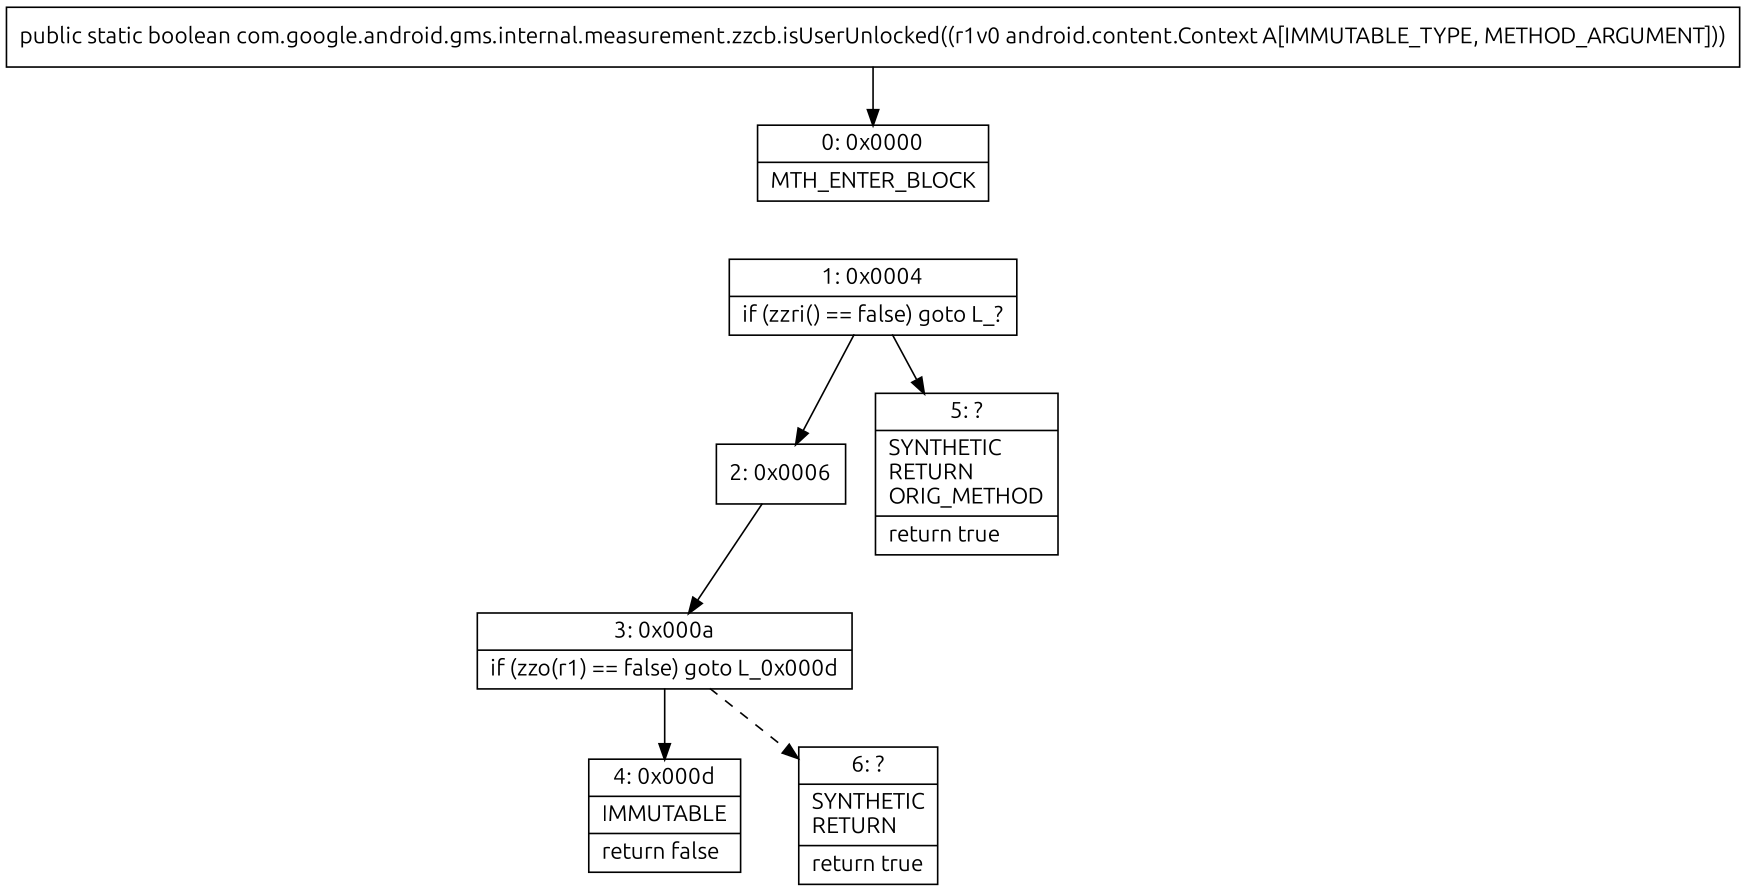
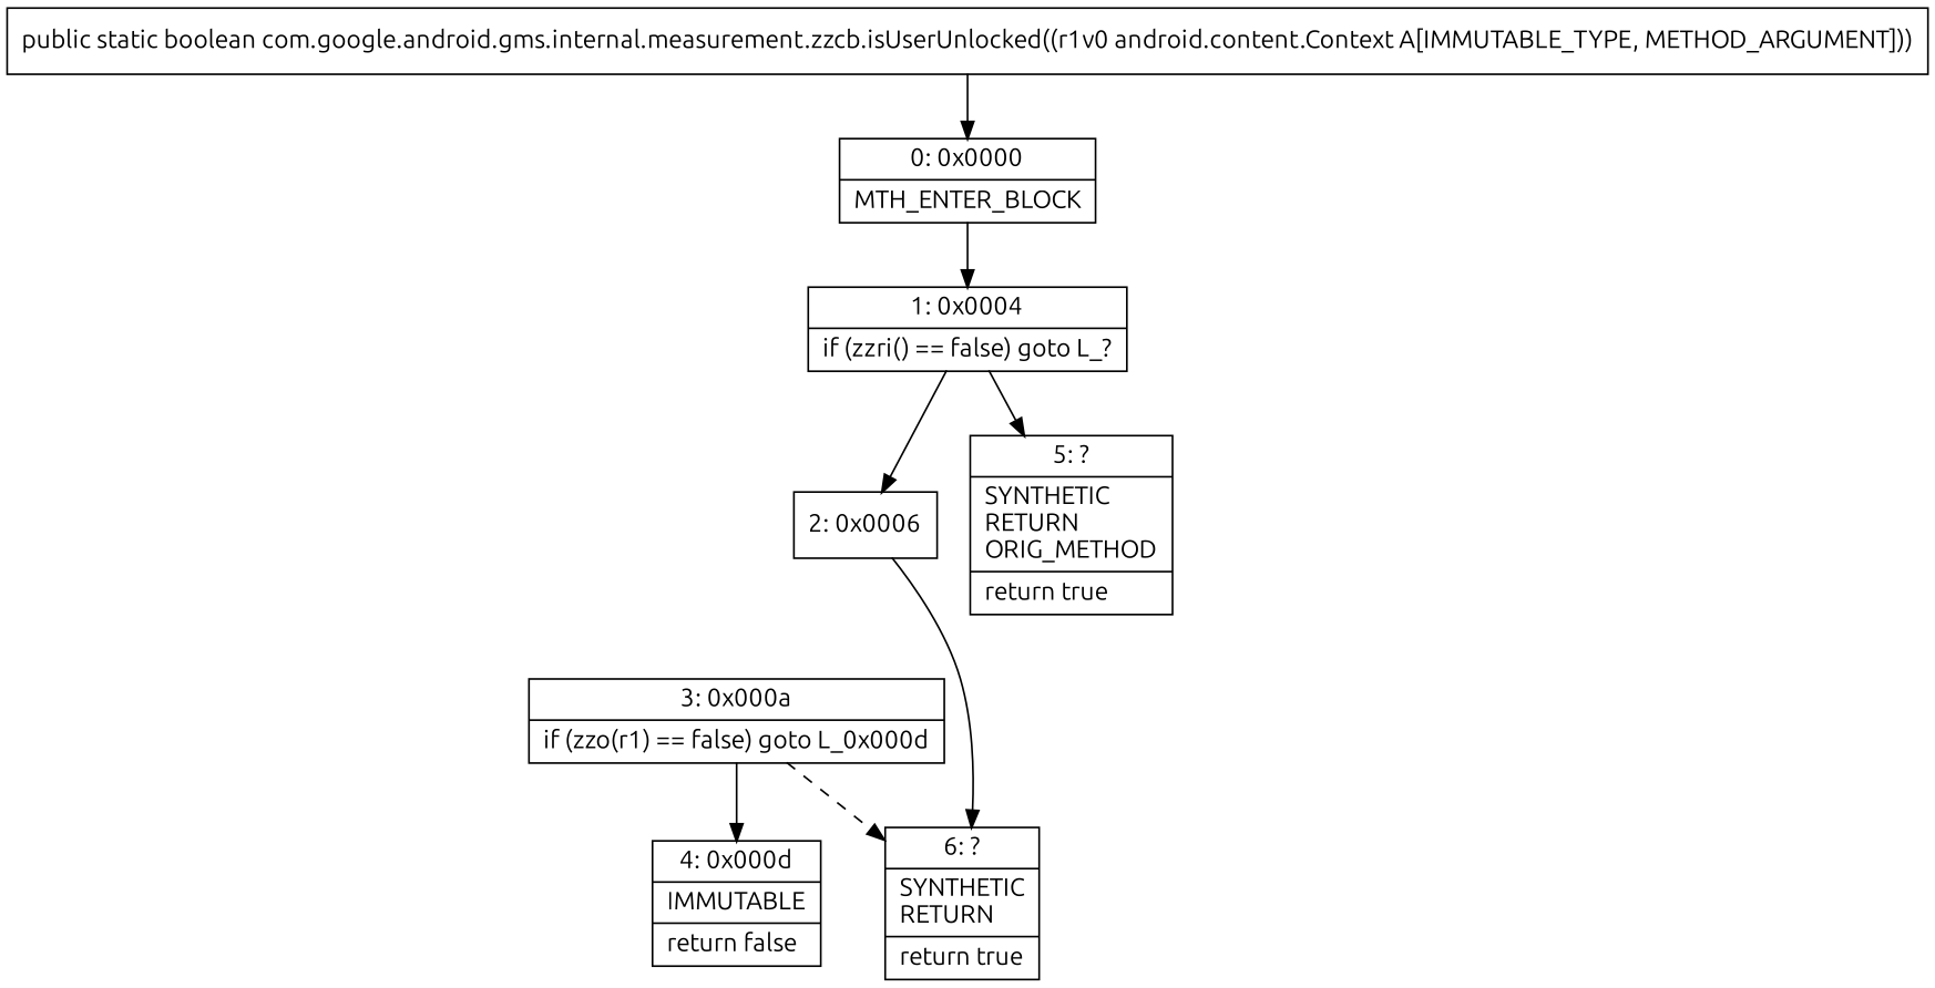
  digraph {
    fontname=Ubuntu
    node [fontname=Ubuntu shape=record]
    edge [fontname=Ubuntu]
    n1 [label="{0\:\ 0x0000|MTH_ENTER_BLOCK\l}"]
    n2 [label="{1\:\ 0x0004|if (zzri() == false) goto L_?\l}"]
    n3 [label="{2\:\ 0x0006}"]
    n4 [label="{5\:\ ?|SYNTHETIC\lRETURN\lORIG_METHOD\l|return true\l}"]
    n5 [label="{3\:\ 0x000a|if (zzo(r1) == false) goto L_0x000d\l}"]
    n6 [label="{4\:\ 0x000d|IMMUTABLE\l|return false\l}"]
    n7 [label="{6\:\ ?|SYNTHETIC\lRETURN\l|return true\l}"]
    n8 [label="{public static boolean com.google.android.gms.internal.measurement.zzcb.isUserUnlocked((r1v0 android.content.Context A[IMMUTABLE_TYPE, METHOD_ARGUMENT])) }"]
+   n1 -> n2
    n2 -> n3 [style=solid]
    n2 -> n4
-   n3 -> n5
+   n3 -> n7
    n5 -> n6
    n5 -> n7 [style=dashed]
    n8 -> n1
  }
